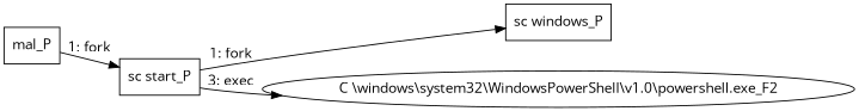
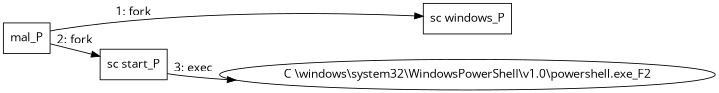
  digraph {
    engine=neato
    fixedsize=false
    fontname="Open Sans"
    fontsize=10
    nodesep=0.3
    rankdir=LR
    ranksep=0
    splines=true
    node [fontname="Open Sans" node_type=Process shape=box]
    edge [fontname="Open Sans"]
    n1 [label="sc windows_P"]
    mal_P
    "sc start_P"
    "C \\windows\\system32\\WindowsPowerShell\\v1.0\\powershell.exe_F2" [node_type=File shape=ellipse]
-   "sc start_P" -> n1 [label="1: fork"]
-   mal_P -> "sc start_P" [label="1: fork"]
+   mal_P -> n1 [label="1: fork"]
+   mal_P -> "sc start_P" [label="2: fork"]
    "sc start_P" -> "C \\windows\\system32\\WindowsPowerShell\\v1.0\\powershell.exe_F2" [label="3: exec"]
  }
